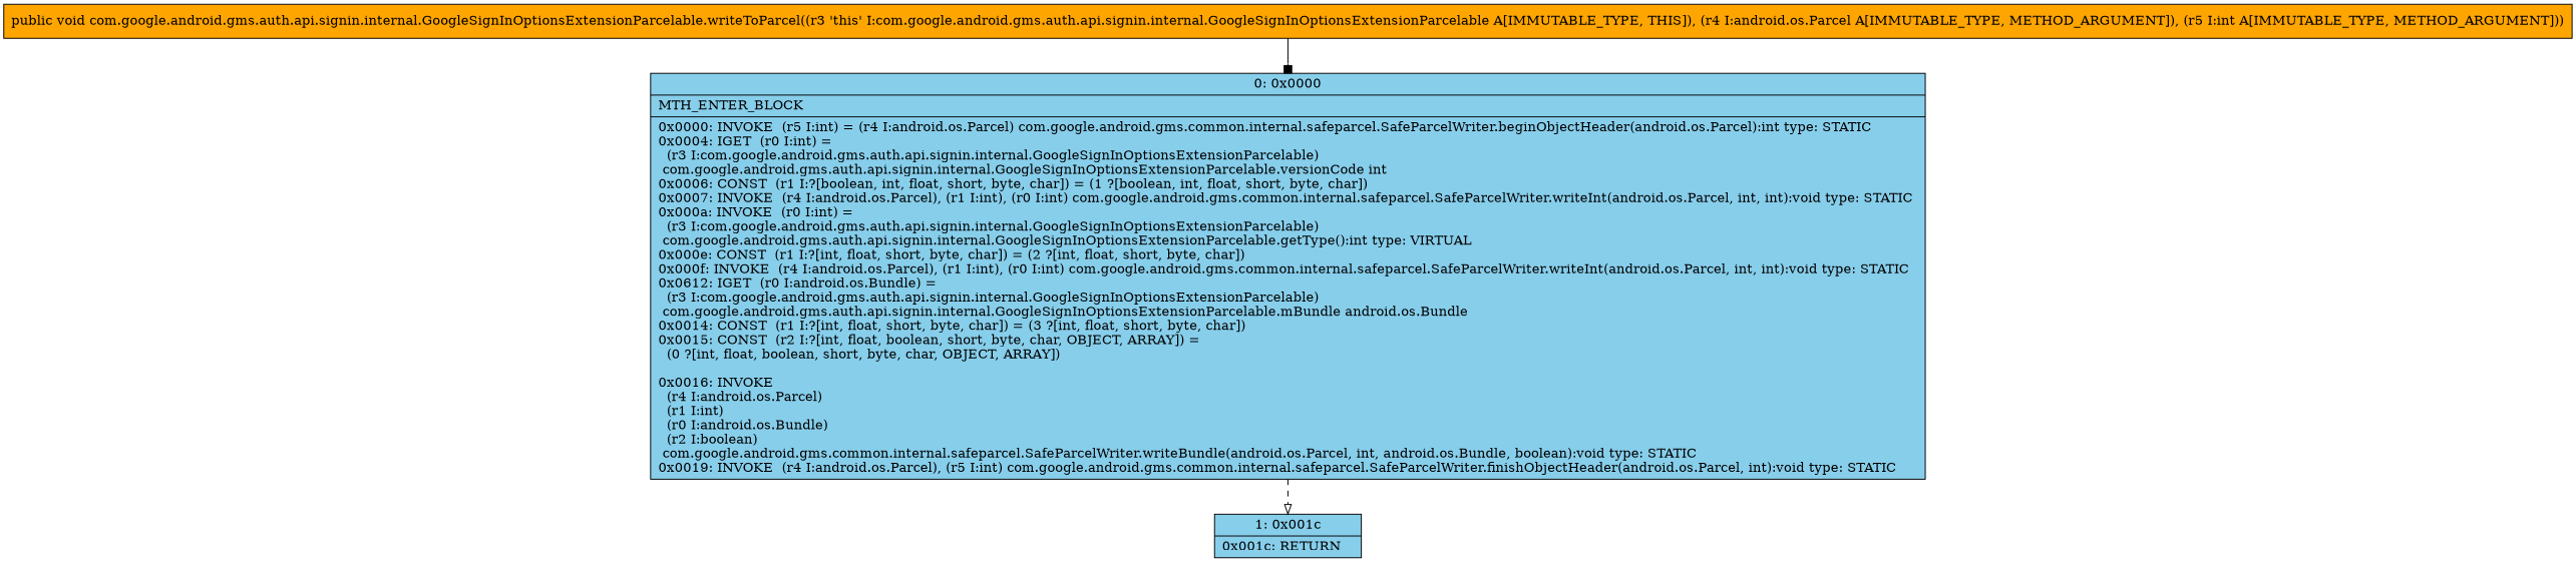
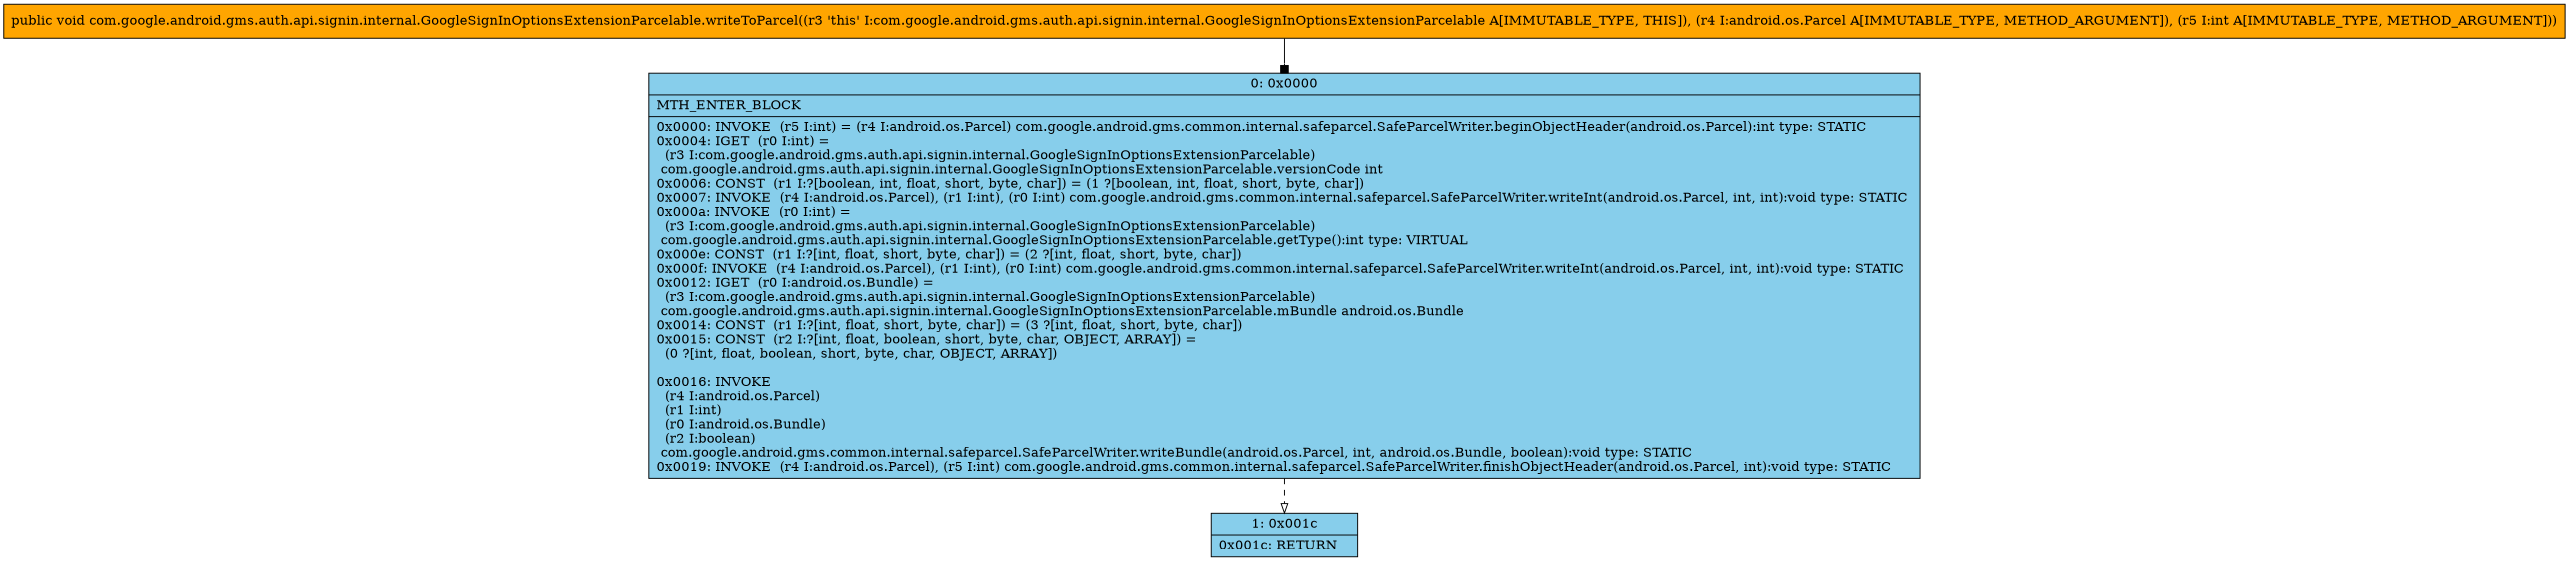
  digraph {
    node [shape=record style=filled fillcolor=skyblue]
-   n1 [label="{0\:\ 0x0000|MTH_ENTER_BLOCK\l|0x0000: INVOKE  (r5 I:int) = (r4 I:android.os.Parcel) com.google.android.gms.common.internal.safeparcel.SafeParcelWriter.beginObjectHeader(android.os.Parcel):int type: STATIC \l0x0004: IGET  (r0 I:int) = \l  (r3 I:com.google.android.gms.auth.api.signin.internal.GoogleSignInOptionsExtensionParcelable)\l com.google.android.gms.auth.api.signin.internal.GoogleSignInOptionsExtensionParcelable.versionCode int \l0x0006: CONST  (r1 I:?[boolean, int, float, short, byte, char]) = (1 ?[boolean, int, float, short, byte, char]) \l0x0007: INVOKE  (r4 I:android.os.Parcel), (r1 I:int), (r0 I:int) com.google.android.gms.common.internal.safeparcel.SafeParcelWriter.writeInt(android.os.Parcel, int, int):void type: STATIC \l0x000a: INVOKE  (r0 I:int) = \l  (r3 I:com.google.android.gms.auth.api.signin.internal.GoogleSignInOptionsExtensionParcelable)\l com.google.android.gms.auth.api.signin.internal.GoogleSignInOptionsExtensionParcelable.getType():int type: VIRTUAL \l0x000e: CONST  (r1 I:?[int, float, short, byte, char]) = (2 ?[int, float, short, byte, char]) \l0x000f: INVOKE  (r4 I:android.os.Parcel), (r1 I:int), (r0 I:int) com.google.android.gms.common.internal.safeparcel.SafeParcelWriter.writeInt(android.os.Parcel, int, int):void type: STATIC \l0x0612: IGET  (r0 I:android.os.Bundle) = \l  (r3 I:com.google.android.gms.auth.api.signin.internal.GoogleSignInOptionsExtensionParcelable)\l com.google.android.gms.auth.api.signin.internal.GoogleSignInOptionsExtensionParcelable.mBundle android.os.Bundle \l0x0014: CONST  (r1 I:?[int, float, short, byte, char]) = (3 ?[int, float, short, byte, char]) \l0x0015: CONST  (r2 I:?[int, float, boolean, short, byte, char, OBJECT, ARRAY]) = \l  (0 ?[int, float, boolean, short, byte, char, OBJECT, ARRAY])\l \l0x0016: INVOKE  \l  (r4 I:android.os.Parcel)\l  (r1 I:int)\l  (r0 I:android.os.Bundle)\l  (r2 I:boolean)\l com.google.android.gms.common.internal.safeparcel.SafeParcelWriter.writeBundle(android.os.Parcel, int, android.os.Bundle, boolean):void type: STATIC \l0x0019: INVOKE  (r4 I:android.os.Parcel), (r5 I:int) com.google.android.gms.common.internal.safeparcel.SafeParcelWriter.finishObjectHeader(android.os.Parcel, int):void type: STATIC \l}"]
+   n1 [label="{0\:\ 0x0000|MTH_ENTER_BLOCK\l|0x0000: INVOKE  (r5 I:int) = (r4 I:android.os.Parcel) com.google.android.gms.common.internal.safeparcel.SafeParcelWriter.beginObjectHeader(android.os.Parcel):int type: STATIC \l0x0004: IGET  (r0 I:int) = \l  (r3 I:com.google.android.gms.auth.api.signin.internal.GoogleSignInOptionsExtensionParcelable)\l com.google.android.gms.auth.api.signin.internal.GoogleSignInOptionsExtensionParcelable.versionCode int \l0x0006: CONST  (r1 I:?[boolean, int, float, short, byte, char]) = (1 ?[boolean, int, float, short, byte, char]) \l0x0007: INVOKE  (r4 I:android.os.Parcel), (r1 I:int), (r0 I:int) com.google.android.gms.common.internal.safeparcel.SafeParcelWriter.writeInt(android.os.Parcel, int, int):void type: STATIC \l0x000a: INVOKE  (r0 I:int) = \l  (r3 I:com.google.android.gms.auth.api.signin.internal.GoogleSignInOptionsExtensionParcelable)\l com.google.android.gms.auth.api.signin.internal.GoogleSignInOptionsExtensionParcelable.getType():int type: VIRTUAL \l0x000e: CONST  (r1 I:?[int, float, short, byte, char]) = (2 ?[int, float, short, byte, char]) \l0x000f: INVOKE  (r4 I:android.os.Parcel), (r1 I:int), (r0 I:int) com.google.android.gms.common.internal.safeparcel.SafeParcelWriter.writeInt(android.os.Parcel, int, int):void type: STATIC \l0x0012: IGET  (r0 I:android.os.Bundle) = \l  (r3 I:com.google.android.gms.auth.api.signin.internal.GoogleSignInOptionsExtensionParcelable)\l com.google.android.gms.auth.api.signin.internal.GoogleSignInOptionsExtensionParcelable.mBundle android.os.Bundle \l0x0014: CONST  (r1 I:?[int, float, short, byte, char]) = (3 ?[int, float, short, byte, char]) \l0x0015: CONST  (r2 I:?[int, float, boolean, short, byte, char, OBJECT, ARRAY]) = \l  (0 ?[int, float, boolean, short, byte, char, OBJECT, ARRAY])\l \l0x0016: INVOKE  \l  (r4 I:android.os.Parcel)\l  (r1 I:int)\l  (r0 I:android.os.Bundle)\l  (r2 I:boolean)\l com.google.android.gms.common.internal.safeparcel.SafeParcelWriter.writeBundle(android.os.Parcel, int, android.os.Bundle, boolean):void type: STATIC \l0x0019: INVOKE  (r4 I:android.os.Parcel), (r5 I:int) com.google.android.gms.common.internal.safeparcel.SafeParcelWriter.finishObjectHeader(android.os.Parcel, int):void type: STATIC \l}"]
    n2 [label="{1\:\ 0x001c|0x001c: RETURN   \l}"]
    n3 [label="{public void com.google.android.gms.auth.api.signin.internal.GoogleSignInOptionsExtensionParcelable.writeToParcel((r3 'this' I:com.google.android.gms.auth.api.signin.internal.GoogleSignInOptionsExtensionParcelable A[IMMUTABLE_TYPE, THIS]), (r4 I:android.os.Parcel A[IMMUTABLE_TYPE, METHOD_ARGUMENT]), (r5 I:int A[IMMUTABLE_TYPE, METHOD_ARGUMENT])) }" fillcolor=orange]
    n1 -> n2 [style=dashed arrowhead=onormal]
    n3 -> n1 [style=solid arrowhead=box]
  }
